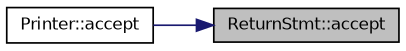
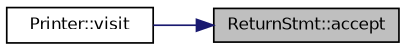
  digraph {
    rankdir=RL
    node [color=black fontname=Helvetica fontsize=10 shape=record style=filled]
    n1 [fillcolor=grey75 fontcolor=black height=0.2 label="ReturnStmt::accept" width=0.4]
-   n2 [fillcolor=white height=0.2 label="Printer::accept" width=0.4]
+   n2 [fillcolor=white height=0.2 label="Printer::visit" width=0.4]
    n1 -> n2 [color=midnightblue dir=back fontname=Helvetica fontsize=10 labelfontname=Helvetica labelfontsize=10 style=solid]
  }
